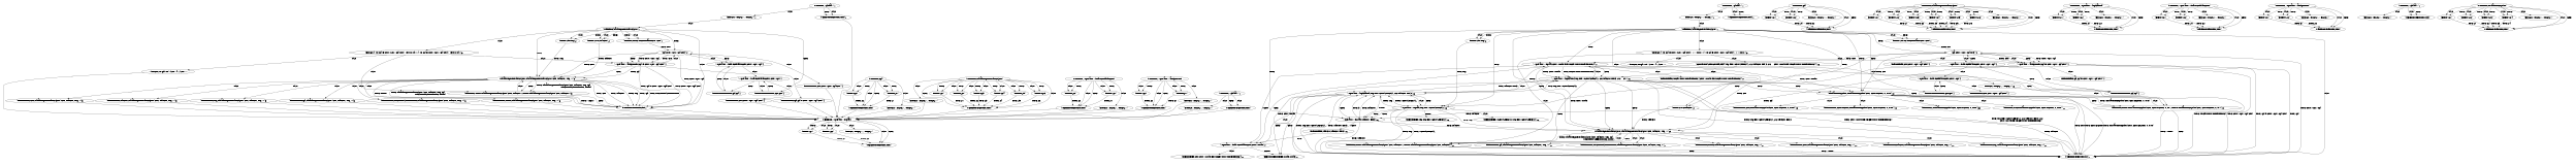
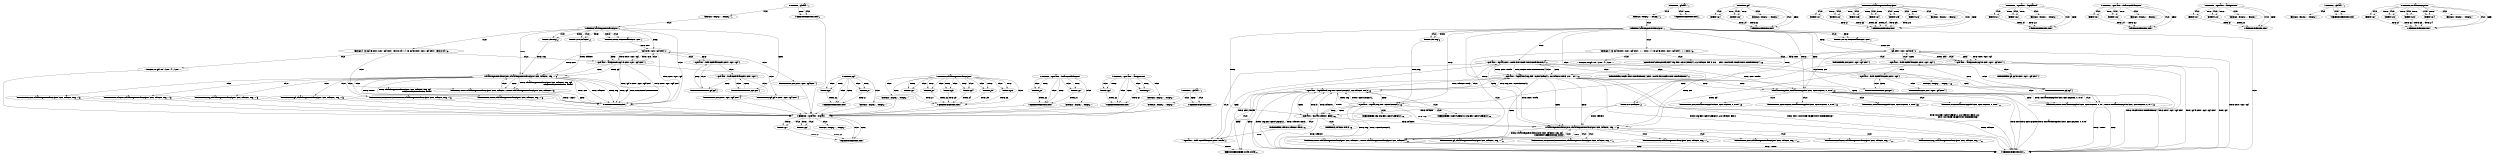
  digraph {
    n1 [label=<(METHOD,&lt;global&gt;)<SUB>1</SUB>>]
    n2 [label=<(BLOCK,&lt;empty&gt;,&lt;empty&gt;)<SUB>1</SUB>>]
    n3 [label=<(METHOD_RETURN,ANY)<SUB>1</SUB>>]
    n4 [label=<(METHOD,load_segment_descriptor)<SUB>1</SUB>>]
    n5 [label=<(METHOD,&lt;operator&gt;.equals)>]
    n6 [label=<(PARAM,struct x86_emulate_ctxt *ctxt)<SUB>1</SUB>>]
    n7 [label=<(PARAM,u16 selector)<SUB>2</SUB>>]
    n8 [label=<(PARAM,int seg)<SUB>2</SUB>>]
    n9 [label=<(BLOCK,{  	u8 cpl = ctxt-&gt;ops-&gt;cpl(ctxt);  	return __l...,{  	u8 cpl = ctxt-&gt;ops-&gt;cpl(ctxt);  	return __l...)<SUB>3</SUB>>]
    n10 [label=<(cpl,ctxt-&gt;ops-&gt;cpl(ctxt))<SUB>4</SUB>>]
    n11 [label=<(FIELD_IDENTIFIER,ops,ops)<SUB>4</SUB>>]
    n12 [label=<(__load_segment_descriptor,__load_segment_descriptor(ctxt, selector, seg, ...)<SUB>5</SUB>>]
    n13 [label=<(METHOD_RETURN,int)<SUB>1</SUB>>]
    n14 [label="<(LOCAL,u8 cpl: u8)<SUB>4</SUB>>"]
    n15 [label=<(&lt;operator&gt;.assignment,cpl = ctxt-&gt;ops-&gt;cpl(ctxt))<SUB>4</SUB>>]
    n16 [label=<(RETURN,return __load_segment_descriptor(ctxt, selector...,return __load_segment_descriptor(ctxt, selector...)<SUB>5</SUB>>]
    n17 [label=<(&lt;operator&gt;.indirectFieldAccess,ctxt-&gt;ops-&gt;cpl)<SUB>4</SUB>>]
    n18 [label=<(IDENTIFIER,ctxt,ctxt-&gt;ops-&gt;cpl(ctxt))<SUB>4</SUB>>]
    n19 [label=<(&lt;operator&gt;.indirectFieldAccess,ctxt-&gt;ops)<SUB>4</SUB>>]
    n20 [label=<(IDENTIFIER,ctxt,__load_segment_descriptor(ctxt, selector, seg, ...)<SUB>5</SUB>>]
    n21 [label=<(IDENTIFIER,selector,__load_segment_descriptor(ctxt, selector, seg, ...)<SUB>5</SUB>>]
    n22 [label=<(IDENTIFIER,seg,__load_segment_descriptor(ctxt, selector, seg, ...)<SUB>5</SUB>>]
    n23 [label=<(IDENTIFIER,cpl,__load_segment_descriptor(ctxt, selector, seg, ...)<SUB>5</SUB>>]
    n24 [label=<(IDENTIFIER,X86_TRANSFER_NONE,__load_segment_descriptor(ctxt, selector, seg, ...)<SUB>6</SUB>>]
    n25 [label=<(IDENTIFIER,NULL,__load_segment_descriptor(ctxt, selector, seg, ...)<SUB>6</SUB>>]
    n26 [label=<(IDENTIFIER,cpl,cpl = ctxt-&gt;ops-&gt;cpl(ctxt))<SUB>4</SUB>>]
    n27 [label=<(PARAM,p1)>]
    n28 [label=<(PARAM,p2)>]
    n29 [label=<(BLOCK,&lt;empty&gt;,&lt;empty&gt;)>]
    n30 [label=<(METHOD_RETURN,ANY)>]
    n31 [label=<(FIELD_IDENTIFIER,cpl,cpl)<SUB>4</SUB>>]
    n32 [label=<(IDENTIFIER,ctxt,ctxt-&gt;ops-&gt;cpl(ctxt))<SUB>4</SUB>>]
    n33 [label=<(METHOD,cpl)>]
    n34 [label=<(PARAM,p1)>]
    n35 [label=<(PARAM,p2)>]
    n36 [label=<(BLOCK,&lt;empty&gt;,&lt;empty&gt;)>]
    n37 [label=<(METHOD_RETURN,ANY)>]
    n38 [label=<(METHOD,__load_segment_descriptor)>]
    n39 [label=<(PARAM,p1)>]
    n40 [label=<(PARAM,p2)>]
    n41 [label=<(PARAM,p3)>]
    n42 [label=<(PARAM,p4)>]
    n43 [label=<(PARAM,p5)>]
    n44 [label=<(PARAM,p6)>]
    n45 [label=<(BLOCK,&lt;empty&gt;,&lt;empty&gt;)>]
    n46 [label=<(METHOD_RETURN,ANY)>]
    n47 [label=<(METHOD,&lt;operator&gt;.indirectFieldAccess)>]
    n48 [label=<(PARAM,p1)>]
    n49 [label=<(PARAM,p2)>]
    n50 [label=<(BLOCK,&lt;empty&gt;,&lt;empty&gt;)>]
    n51 [label=<(METHOD_RETURN,ANY)>]
    n52 [label=<(METHOD,&lt;operator&gt;.assignment)>]
    n53 [label=<(PARAM,p1)>]
    n54 [label=<(PARAM,p2)>]
    n55 [label=<(BLOCK,&lt;empty&gt;,&lt;empty&gt;)>]
    n56 [label=<(METHOD_RETURN,ANY)>]
    n57 [label=<(METHOD,&lt;global&gt;)<SUB>1</SUB>>]
    n58 [label=<(BLOCK,&lt;empty&gt;,&lt;empty&gt;)>]
    n59 [label=<(METHOD_RETURN,ANY)>]
    n60 [label=<(METHOD,&lt;global&gt;)<SUB>1</SUB>>]
    n61 [label=<(BLOCK,&lt;empty&gt;,&lt;empty&gt;)<SUB>1</SUB>>]
    n62 [label=<(METHOD_RETURN,ANY)<SUB>1</SUB>>]
    n63 [label=<(METHOD,load_segment_descriptor)<SUB>1</SUB>>]
    n64 [label=<(PARAM,struct x86_emulate_ctxt *ctxt)<SUB>1</SUB>>]
    n65 [label=<(PARAM,u16 selector)<SUB>2</SUB>>]
    n66 [label=<(PARAM,int seg)<SUB>2</SUB>>]
    n67 [label=<(BLOCK,{  	u8 cpl = ctxt-&gt;ops-&gt;cpl(ctxt);  	/* 	 * Non...,{  	u8 cpl = ctxt-&gt;ops-&gt;cpl(ctxt);  	/* 	 * Non...)<SUB>3</SUB>>]
    n68 [label=<(cpl,ctxt-&gt;ops-&gt;cpl(ctxt))<SUB>4</SUB>>]
    n69 [label=<(FIELD_IDENTIFIER,ops,ops)<SUB>4</SUB>>]
    n70 [label=<(&lt;operator&gt;.equals,seg == VCPU_SREG_SS)<SUB>16</SUB>>]
    n71 [label=<(&lt;operator&gt;.equals,selector == 3)<SUB>16</SUB>>]
    n72 [label=<(&lt;operator&gt;.equals,ctxt-&gt;mode == X86EMUL_MODE_PROT64)<SUB>17</SUB>>]
    n73 [label=<(emulate_exception,emulate_exception(ctxt, GP_VECTOR, 0, true))<SUB>18</SUB>>]
    n74 [label=<(__load_segment_descriptor,__load_segment_descriptor(ctxt, selector, seg, ...)<SUB>20</SUB>>]
    n75 [label=<(METHOD_RETURN,int)<SUB>1</SUB>>]
    n76 [label="<(LOCAL,u8 cpl: u8)<SUB>4</SUB>>"]
    n77 [label=<(&lt;operator&gt;.assignment,cpl = ctxt-&gt;ops-&gt;cpl(ctxt))<SUB>4</SUB>>]
    n78 [label=<(CONTROL_STRUCTURE,IF,if (seg == VCPU_SREG_SS &amp;&amp; selector == 3 &amp;&amp; 	    ctxt-&gt;mode == X86EMUL_MODE_PROT64))<SUB>16</SUB>>]
    n79 [label=<(RETURN,return __load_segment_descriptor(ctxt, selector...,return __load_segment_descriptor(ctxt, selector...)<SUB>20</SUB>>]
    n80 [label=<(&lt;operator&gt;.indirectFieldAccess,ctxt-&gt;ops-&gt;cpl)<SUB>4</SUB>>]
    n81 [label=<(IDENTIFIER,ctxt,ctxt-&gt;ops-&gt;cpl(ctxt))<SUB>4</SUB>>]
    n82 [label=<(&lt;operator&gt;.indirectFieldAccess,ctxt-&gt;ops)<SUB>4</SUB>>]
    n83 [label=<(&lt;operator&gt;.logicalAnd,seg == VCPU_SREG_SS &amp;&amp; selector == 3)<SUB>16</SUB>>]
    n84 [label=<(IDENTIFIER,seg,seg == VCPU_SREG_SS)<SUB>16</SUB>>]
    n85 [label=<(IDENTIFIER,VCPU_SREG_SS,seg == VCPU_SREG_SS)<SUB>16</SUB>>]
    n86 [label=<(IDENTIFIER,selector,selector == 3)<SUB>16</SUB>>]
+   n87 [label=<(LITERAL,3,selector == 3)<SUB>16</SUB>>]
    n88 [label=<(&lt;operator&gt;.logicalAnd,seg == VCPU_SREG_SS &amp;&amp; selector == 3 &amp;&amp; 	    ct...)<SUB>16</SUB>>]
    n89 [label=<(&lt;operator&gt;.indirectFieldAccess,ctxt-&gt;mode)<SUB>17</SUB>>]
    n90 [label=<(IDENTIFIER,X86EMUL_MODE_PROT64,ctxt-&gt;mode == X86EMUL_MODE_PROT64)<SUB>17</SUB>>]
    n91 [label=<(RETURN,return emulate_exception(ctxt, GP_VECTOR, 0, tr...,return emulate_exception(ctxt, GP_VECTOR, 0, tr...)<SUB>18</SUB>>]
    n92 [label=<(IDENTIFIER,ctxt,emulate_exception(ctxt, GP_VECTOR, 0, true))<SUB>18</SUB>>]
    n93 [label=<(IDENTIFIER,GP_VECTOR,emulate_exception(ctxt, GP_VECTOR, 0, true))<SUB>18</SUB>>]
    n94 [label=<(LITERAL,0,emulate_exception(ctxt, GP_VECTOR, 0, true))<SUB>38</SUB>>]
    n95 [label=<(LITERAL,true,emulate_exception(ctxt, GP_VECTOR, 0, true))<SUB>28</SUB>>]
    n96 [label=<(IDENTIFIER,ctxt,__load_segment_descriptor(ctxt, selector, seg, ...)<SUB>20</SUB>>]
    n97 [label=<(IDENTIFIER,selector,__load_segment_descriptor(ctxt, selector, seg, ...)<SUB>20</SUB>>]
    n98 [label=<(IDENTIFIER,seg,__load_segment_descriptor(ctxt, selector, seg, ...)<SUB>20</SUB>>]
    n99 [label=<(IDENTIFIER,cpl,__load_segment_descriptor(ctxt, selector, seg, ...)<SUB>20</SUB>>]
    n100 [label=<(IDENTIFIER,X86_TRANSFER_NONE,__load_segment_descriptor(ctxt, selector, seg, ...)<SUB>21</SUB>>]
    n101 [label=<(IDENTIFIER,NULL,__load_segment_descriptor(ctxt, selector, seg, ...)<SUB>21</SUB>>]
    n102 [label=<(IDENTIFIER,cpl,cpl = ctxt-&gt;ops-&gt;cpl(ctxt))<SUB>4</SUB>>]
    n103 [label=<(BLOCK,&lt;empty&gt;,&lt;empty&gt;)<SUB>18</SUB>>]
    n104 [label=<(FIELD_IDENTIFIER,cpl,cpl)<SUB>4</SUB>>]
    n105 [label=<(IDENTIFIER,ctxt,ctxt-&gt;ops-&gt;cpl(ctxt))<SUB>4</SUB>>]
    n106 [label=<(FIELD_IDENTIFIER,mode,mode)<SUB>17</SUB>>]
-   n107 [label=<(IDENTIFIER,ctxt,ctxt-&gt;mode == X86EMUL_MODE_PROT64)<SUB>17</SUB>>]
    n108 [label=<(METHOD,cpl)>]
    n109 [label=<(PARAM,p1)>]
    n110 [label=<(PARAM,p2)>]
    n111 [label=<(BLOCK,&lt;empty&gt;,&lt;empty&gt;)>]
    n112 [label=<(METHOD_RETURN,ANY)>]
    n113 [label=<(METHOD,__load_segment_descriptor)>]
    n114 [label=<(PARAM,p1)>]
    n115 [label=<(PARAM,p2)>]
    n116 [label=<(PARAM,p3)>]
    n117 [label=<(PARAM,p4)>]
    n118 [label=<(PARAM,p5)>]
    n119 [label=<(PARAM,p6)>]
    n120 [label=<(BLOCK,&lt;empty&gt;,&lt;empty&gt;)>]
    n121 [label=<(METHOD_RETURN,ANY)>]
    n122 [label=<(METHOD,&lt;operator&gt;.logicalAnd)>]
    n123 [label=<(PARAM,p1)>]
    n124 [label=<(PARAM,p2)>]
    n125 [label=<(BLOCK,&lt;empty&gt;,&lt;empty&gt;)>]
    n126 [label=<(METHOD_RETURN,ANY)>]
    n127 [label=<(METHOD,&lt;operator&gt;.indirectFieldAccess)>]
    n128 [label=<(PARAM,p1)>]
    n129 [label=<(PARAM,p2)>]
    n130 [label=<(BLOCK,&lt;empty&gt;,&lt;empty&gt;)>]
    n131 [label=<(METHOD_RETURN,ANY)>]
    n132 [label=<(METHOD,&lt;operator&gt;.assignment)>]
    n133 [label=<(PARAM,p1)>]
    n134 [label=<(PARAM,p2)>]
    n135 [label=<(BLOCK,&lt;empty&gt;,&lt;empty&gt;)>]
    n136 [label=<(METHOD_RETURN,ANY)>]
    n137 [label=<(METHOD,&lt;global&gt;)<SUB>1</SUB>>]
    n138 [label=<(BLOCK,&lt;empty&gt;,&lt;empty&gt;)>]
    n139 [label=<(METHOD_RETURN,ANY)>]
    n140 [label=<(METHOD,emulate_exception)>]
    n141 [label=<(PARAM,p1)>]
    n142 [label=<(PARAM,p2)>]
    n143 [label=<(PARAM,p3)>]
    n144 [label=<(PARAM,p4)>]
    n145 [label=<(BLOCK,&lt;empty&gt;,&lt;empty&gt;)>]
    n146 [label=<(METHOD_RETURN,ANY)>]
    n1 -> n2 [label="AST: "]
    n1 -> n3 [label="AST: "]
    n1 -> n3 [label="CFG: "]
    n2 -> n4 [label="AST: "]
    n3 -> n5
    n4 -> n6 [label="AST: "]
    n4 -> n6 [label="DDG: "]
    n4 -> n7 [label="AST: "]
    n4 -> n7 [label="DDG: "]
    n4 -> n8 [label="AST: "]
    n4 -> n8 [label="DDG: "]
    n4 -> n9 [label="AST: "]
    n4 -> n10 [label="DDG: "]
    n4 -> n11 [label="CFG: "]
    n4 -> n12 [label="DDG: "]
    n4 -> n13 [label="AST: "]
    n5 -> n27 [label="AST: "]
    n5 -> n27 [label="DDG: "]
    n5 -> n28 [label="AST: "]
    n5 -> n28 [label="DDG: "]
    n5 -> n29 [label="AST: "]
    n5 -> n30 [label="AST: "]
    n5 -> n30 [label="CFG: "]
    n6 -> n10 [label="DDG: ctxt"]
    n7 -> n12 [label="DDG: selector"]
    n8 -> n12 [label="DDG: seg"]
    n9 -> n14 [label="AST: "]
    n9 -> n15 [label="AST: "]
    n9 -> n16 [label="AST: "]
    n10 -> n12 [label="DDG: ctxt"]
    n10 -> n13 [label="DDG: ctxt-&gt;ops-&gt;cpl"]
    n10 -> n15 [label="CFG: "]
    n10 -> n15 [label="DDG: ctxt-&gt;ops-&gt;cpl"]
    n10 -> n15 [label="DDG: ctxt"]
    n10 -> n17 [label="AST: "]
    n10 -> n18 [label="AST: "]
    n11 -> n19 [label="CFG: "]
    n12 -> n13 [label="DDG: ctxt"]
    n12 -> n13 [label="DDG: selector"]
    n12 -> n13 [label="DDG: seg"]
    n12 -> n13 [label="DDG: cpl"]
    n12 -> n13 [label="DDG: X86_TRANSFER_NONE"]
    n12 -> n13 [label="DDG: NULL"]
    n12 -> n13 [label="DDG: __load_segment_descriptor(ctxt, selector, seg, cpl,\n 					 X86_TRANSFER_NONE, NULL)"]
    n12 -> n16 [label="CFG: "]
    n12 -> n16 [label="DDG: __load_segment_descriptor(ctxt, selector, seg, cpl,\n 					 X86_TRANSFER_NONE, NULL)"]
    n12 -> n20 [label="AST: "]
    n12 -> n21 [label="AST: "]
    n12 -> n22 [label="AST: "]
    n12 -> n23 [label="AST: "]
    n12 -> n24 [label="AST: "]
    n12 -> n25 [label="AST: "]
    n13 -> n5
    n14 -> n5
    n15 -> n10 [label="AST: "]
    n15 -> n12 [label="CFG: "]
    n15 -> n12 [label="DDG: cpl"]
    n15 -> n13 [label="DDG: ctxt-&gt;ops-&gt;cpl(ctxt)"]
    n15 -> n13 [label="DDG: cpl = ctxt-&gt;ops-&gt;cpl(ctxt)"]
    n15 -> n26 [label="AST: "]
    n16 -> n12 [label="AST: "]
    n16 -> n13 [label="CFG: "]
    n16 -> n13 [label="DDG: &lt;RET&gt;"]
    n17 -> n10 [label="CFG: "]
    n17 -> n19 [label="AST: "]
    n17 -> n31 [label="AST: "]
    n18 -> n5
    n19 -> n11 [label="AST: "]
    n19 -> n31 [label="CFG: "]
    n19 -> n32 [label="AST: "]
    n20 -> n5
    n21 -> n5
    n22 -> n5
    n23 -> n5
    n24 -> n5
    n25 -> n5
    n26 -> n5
    n27 -> n30 [label="DDG: p1"]
    n28 -> n30 [label="DDG: p2"]
    n31 -> n17 [label="CFG: "]
    n32 -> n5
    n33 -> n34 [label="AST: "]
    n33 -> n34 [label="DDG: "]
    n33 -> n35 [label="AST: "]
    n33 -> n35 [label="DDG: "]
    n33 -> n36 [label="AST: "]
    n33 -> n37 [label="AST: "]
    n33 -> n37 [label="CFG: "]
    n34 -> n37 [label="DDG: p1"]
    n35 -> n37 [label="DDG: p2"]
    n36 -> n5
    n37 -> n5
    n38 -> n39 [label="AST: "]
    n38 -> n39 [label="DDG: "]
    n38 -> n40 [label="AST: "]
    n38 -> n40 [label="DDG: "]
    n38 -> n41 [label="AST: "]
    n38 -> n41 [label="DDG: "]
    n38 -> n42 [label="AST: "]
    n38 -> n42 [label="DDG: "]
    n38 -> n43 [label="AST: "]
    n38 -> n43 [label="DDG: "]
    n38 -> n44 [label="AST: "]
    n38 -> n44 [label="DDG: "]
    n38 -> n45 [label="AST: "]
    n38 -> n46 [label="AST: "]
    n38 -> n46 [label="CFG: "]
    n39 -> n46 [label="DDG: p1"]
    n40 -> n46 [label="DDG: p2"]
    n41 -> n46 [label="DDG: p3"]
    n42 -> n46 [label="DDG: p4"]
    n43 -> n46 [label="DDG: p5"]
    n44 -> n46 [label="DDG: p6"]
    n45 -> n5
    n46 -> n5
    n47 -> n48 [label="AST: "]
    n47 -> n48 [label="DDG: "]
    n47 -> n49 [label="AST: "]
    n47 -> n49 [label="DDG: "]
    n47 -> n50 [label="AST: "]
    n47 -> n51 [label="AST: "]
    n47 -> n51 [label="CFG: "]
    n48 -> n51 [label="DDG: p1"]
    n49 -> n51 [label="DDG: p2"]
    n50 -> n5
    n51 -> n5
    n52 -> n53 [label="AST: "]
    n52 -> n53 [label="DDG: "]
    n52 -> n54 [label="AST: "]
    n52 -> n54 [label="DDG: "]
    n52 -> n55 [label="AST: "]
    n52 -> n56 [label="AST: "]
    n52 -> n56 [label="CFG: "]
    n53 -> n56 [label="DDG: p1"]
    n54 -> n56 [label="DDG: p2"]
    n55 -> n5
    n56 -> n5
    n57 -> n58 [label="AST: "]
    n57 -> n59 [label="AST: "]
    n57 -> n59 [label="CFG: "]
    n58 -> n5
    n59 -> n5
    n60 -> n61 [label="AST: "]
    n60 -> n62 [label="AST: "]
    n60 -> n62 [label="CFG: "]
    n61 -> n63 [label="AST: "]
    n63 -> n64 [label="AST: "]
    n63 -> n64 [label="DDG: "]
    n63 -> n65 [label="AST: "]
    n63 -> n65 [label="DDG: "]
    n63 -> n66 [label="AST: "]
    n63 -> n66 [label="DDG: "]
    n63 -> n67 [label="AST: "]
    n63 -> n68 [label="DDG: "]
    n63 -> n69 [label="CFG: "]
    n63 -> n70 [label="DDG: "]
    n63 -> n71 [label="DDG: "]
    n63 -> n72 [label="DDG: "]
    n63 -> n73 [label="DDG: "]
    n63 -> n74 [label="DDG: "]
    n63 -> n75 [label="AST: "]
    n64 -> n68 [label="DDG: ctxt"]
    n65 -> n71 [label="DDG: selector"]
    n65 -> n74 [label="DDG: selector"]
    n65 -> n75 [label="DDG: selector"]
    n66 -> n70 [label="DDG: seg"]
    n67 -> n76 [label="AST: "]
    n67 -> n77 [label="AST: "]
    n67 -> n78 [label="AST: "]
    n67 -> n79 [label="AST: "]
    n68 -> n72 [label="DDG: ctxt"]
    n68 -> n73 [label="DDG: ctxt"]
    n68 -> n74 [label="DDG: ctxt"]
    n68 -> n75 [label="DDG: ctxt-&gt;ops-&gt;cpl"]
    n68 -> n77 [label="CFG: "]
    n68 -> n77 [label="DDG: ctxt-&gt;ops-&gt;cpl"]
    n68 -> n77 [label="DDG: ctxt"]
    n68 -> n80 [label="AST: "]
    n68 -> n81 [label="AST: "]
    n69 -> n82 [label="CFG: "]
    n70 -> n71 [label="CFG: "]
    n70 -> n71 [label="CDG: "]
    n70 -> n74 [label="DDG: seg"]
    n70 -> n75 [label="DDG: seg"]
    n70 -> n75 [label="DDG: VCPU_SREG_SS"]
    n70 -> n83 [label="CFG: "]
    n70 -> n83 [label="DDG: seg"]
    n70 -> n83 [label="DDG: VCPU_SREG_SS"]
-   n70 -> n84 [label="PROT: "]
+   n70 -> n84 [label="AST: "]
    n70 -> n85 [label="AST: "]
    n71 -> n74 [label="DDG: selector"]
    n71 -> n75 [label="DDG: selector"]
    n71 -> n83 [label="CFG: "]
    n71 -> n83 [label="DDG: selector"]
    n71 -> n83 [label="DDG: 3"]
-   n71 -> n86 [label="VCPU: "]
+   n71 -> n86 [label="AST: "]
+   n71 -> n87 [label="AST: "]
    n72 -> n73 [label="DDG: ctxt-&gt;mode"]
    n72 -> n74 [label="DDG: ctxt-&gt;mode"]
    n72 -> n75 [label="DDG: ctxt-&gt;mode"]
    n72 -> n75 [label="DDG: X86EMUL_MODE_PROT64"]
    n72 -> n88 [label="CFG: "]
    n72 -> n88 [label="DDG: ctxt-&gt;mode"]
    n72 -> n88 [label="DDG: X86EMUL_MODE_PROT64"]
-   n72 -> n89 [label="VCPU: "]
+   n72 -> n89 [label="AST: "]
    n72 -> n90 [label="AST: "]
    n73 -> n75 [label="DDG: ctxt"]
    n73 -> n75 [label="DDG: GP_VECTOR"]
    n73 -> n75 [label="DDG: emulate_exception(ctxt, GP_VECTOR, 0, true)"]
    n73 -> n91 [label="CFG: "]
    n73 -> n91 [label="DDG: emulate_exception(ctxt, GP_VECTOR, 0, true)"]
    n73 -> n92 [label="AST: "]
    n73 -> n93 [label="AST: "]
    n73 -> n94 [label="AST: "]
    n73 -> n95 [label="AST: "]
    n74 -> n79 [label="CFG: "]
    n74 -> n79 [label="DDG: __load_segment_descriptor(ctxt, selector, seg, cpl,\n 					 X86_TRANSFER_NONE, NULL)"]
    n74 -> n96 [label="AST: "]
    n74 -> n97 [label="AST: "]
    n74 -> n98 [label="AST: "]
    n74 -> n99 [label="AST: "]
    n74 -> n100 [label="AST: "]
    n74 -> n101 [label="AST: "]
    n77 -> n68 [label="AST: "]
    n77 -> n70 [label="CFG: "]
    n77 -> n74 [label="DDG: cpl"]
    n77 -> n75 [label="DDG: cpl"]
    n77 -> n75 [label="DDG: ctxt-&gt;ops-&gt;cpl(ctxt)"]
    n77 -> n75 [label="DDG: cpl = ctxt-&gt;ops-&gt;cpl(ctxt)"]
    n77 -> n102 [label="AST: "]
    n78 -> n88 [label="AST: "]
    n78 -> n103 [label="AST: "]
    n79 -> n74 [label="AST: "]
    n79 -> n75 [label="CFG: "]
    n79 -> n75 [label="DDG: &lt;RET&gt;"]
    n80 -> n68 [label="CFG: "]
    n80 -> n82 [label="AST: "]
    n80 -> n104 [label="AST: "]
    n82 -> n69 [label="AST: "]
    n82 -> n104 [label="CFG: "]
    n82 -> n105 [label="AST: "]
-   n83 -> n70 [label="AST: "]
+   n83 -> n85 [label="AST: "]
    n83 -> n71 [label="NULL: "]
    n83 -> n75 [label="DDG: seg == VCPU_SREG_SS"]
    n83 -> n75 [label="DDG: selector == 3"]
    n83 -> n88 [label="CFG: "]
    n83 -> n88 [label="DDG: seg == VCPU_SREG_SS"]
    n83 -> n88 [label="DDG: selector == 3"]
    n83 -> n89 [label="AST: "]
    n83 -> n106 [label="CFG: "]
    n83 -> n106 [label="CDG: "]
    n86 -> n89 [label="CFG: "]
    n88 -> n72 [label="AST: "]
    n88 -> n73 [label="CFG: "]
    n88 -> n73 [label="CDG: "]
    n88 -> n74 [label="CFG: "]
    n88 -> n74 [label="CDG: "]
    n88 -> n75 [label="DDG: seg == VCPU_SREG_SS &amp;&amp; selector == 3"]
    n88 -> n75 [label="DDG: ctxt-&gt;mode == X86EMUL_MODE_PROT64"]
    n88 -> n75 [label="DDG: seg == VCPU_SREG_SS &amp;&amp; selector == 3 &amp;&amp;\n	    ctxt-&gt;mode == X86EMUL_MODE_PROT64"]
    n88 -> n79 [label="CDG: "]
    n88 -> n83 [label="AST: "]
    n88 -> n91 [label="CDG: "]
    n89 -> n72 [label="CFG: "]
    n89 -> n106 [label="PROT: "]
-   n89 -> n107 [label="AST: "]
    n91 -> n73 [label="AST: "]
    n91 -> n75 [label="CFG: "]
    n91 -> n75 [label="DDG: &lt;RET&gt;"]
    n103 -> n91 [label="AST: "]
    n104 -> n80 [label="CFG: "]
    n108 -> n109 [label="AST: "]
    n108 -> n109 [label="DDG: "]
    n108 -> n110 [label="AST: "]
    n108 -> n110 [label="DDG: "]
    n108 -> n111 [label="AST: "]
    n108 -> n112 [label="AST: "]
    n108 -> n112 [label="CFG: "]
    n109 -> n112 [label="DDG: p1"]
    n110 -> n112 [label="DDG: p2"]
    n113 -> n114 [label="AST: "]
    n113 -> n114 [label="DDG: "]
    n113 -> n115 [label="AST: "]
    n113 -> n115 [label="DDG: "]
    n113 -> n116 [label="AST: "]
    n113 -> n116 [label="DDG: "]
    n113 -> n117 [label="AST: "]
    n113 -> n117 [label="DDG: "]
    n113 -> n118 [label="AST: "]
    n113 -> n118 [label="DDG: "]
    n113 -> n119 [label="AST: "]
    n113 -> n119 [label="DDG: "]
    n113 -> n120 [label="AST: "]
    n113 -> n121 [label="AST: "]
    n113 -> n121 [label="CFG: "]
    n114 -> n121 [label="DDG: p1"]
    n115 -> n121 [label="DDG: p2"]
    n116 -> n121 [label="DDG: p3"]
    n117 -> n121 [label="DDG: p4"]
    n118 -> n121 [label="DDG: p5"]
    n119 -> n121 [label="DDG: p6"]
    n122 -> n123 [label="AST: "]
    n122 -> n123 [label="DDG: "]
    n122 -> n124 [label="AST: "]
    n122 -> n124 [label="DDG: "]
    n122 -> n125 [label="AST: "]
    n122 -> n126 [label="AST: "]
    n122 -> n126 [label="CFG: "]
    n123 -> n126 [label="DDG: p1"]
    n124 -> n126 [label="DDG: p2"]
    n127 -> n128 [label="AST: "]
    n127 -> n128 [label="DDG: "]
    n127 -> n129 [label="AST: "]
    n127 -> n129 [label="DDG: "]
    n127 -> n130 [label="AST: "]
    n127 -> n131 [label="AST: "]
    n127 -> n131 [label="CFG: "]
    n128 -> n131 [label="DDG: p1"]
    n129 -> n131 [label="DDG: p2"]
    n132 -> n133 [label="AST: "]
    n132 -> n133 [label="DDG: "]
    n132 -> n134 [label="AST: "]
    n132 -> n134 [label="DDG: "]
    n132 -> n135 [label="AST: "]
    n132 -> n136 [label="AST: "]
    n132 -> n136 [label="CFG: "]
    n133 -> n136 [label="DDG: p1"]
    n134 -> n136 [label="DDG: p2"]
    n137 -> n138 [label="AST: "]
    n137 -> n139 [label="AST: "]
    n137 -> n139 [label="CFG: "]
    n140 -> n141 [label="AST: "]
    n140 -> n141 [label="DDG: "]
    n140 -> n142 [label="AST: "]
    n140 -> n142 [label="DDG: "]
    n140 -> n143 [label="AST: "]
    n140 -> n143 [label="DDG: "]
    n140 -> n144 [label="AST: "]
    n140 -> n144 [label="DDG: "]
    n140 -> n145 [label="AST: "]
    n140 -> n146 [label="AST: "]
    n140 -> n146 [label="CFG: "]
    n141 -> n146 [label="DDG: p1"]
    n142 -> n146 [label="DDG: p2"]
    n143 -> n146 [label="DDG: p3"]
    n144 -> n146 [label="DDG: p4"]
  }
